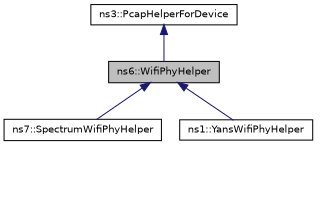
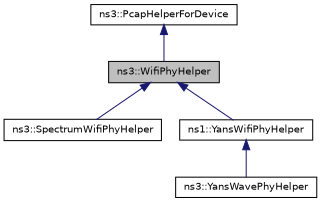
  digraph {
    node [color=black fillcolor=white fontname=Helvetica fontsize=10 shape=record style=filled]
    edge [color=midnightblue dir=back fontname=Helvetica fontsize=10 labelfontname=Helvetica labelfontsize=10 style=solid]
-   n1 [fillcolor=grey75 fontcolor=black height=0.2 label="ns6::WifiPhyHelper" width=0.4]
-   n2 [height=0.2 label="ns7::SpectrumWifiPhyHelper" width=0.4]
+   n1 [fillcolor=grey75 fontcolor=black height=0.2 label="ns3::WifiPhyHelper" width=0.4]
+   n2 [height=0.2 label="ns3::SpectrumWifiPhyHelper" width=0.4]
    n3 [height=0.2 label="ns1::YansWifiPhyHelper" width=0.4]
+   n4 [height=0.2 label="ns3::YansWavePhyHelper" width=0.4]
    n5 [height=0.2 label="ns3::PcapHelperForDevice" width=0.4]
    n1 -> n2
    n1 -> n3
+   n3 -> n4
    n5 -> n1
  }
